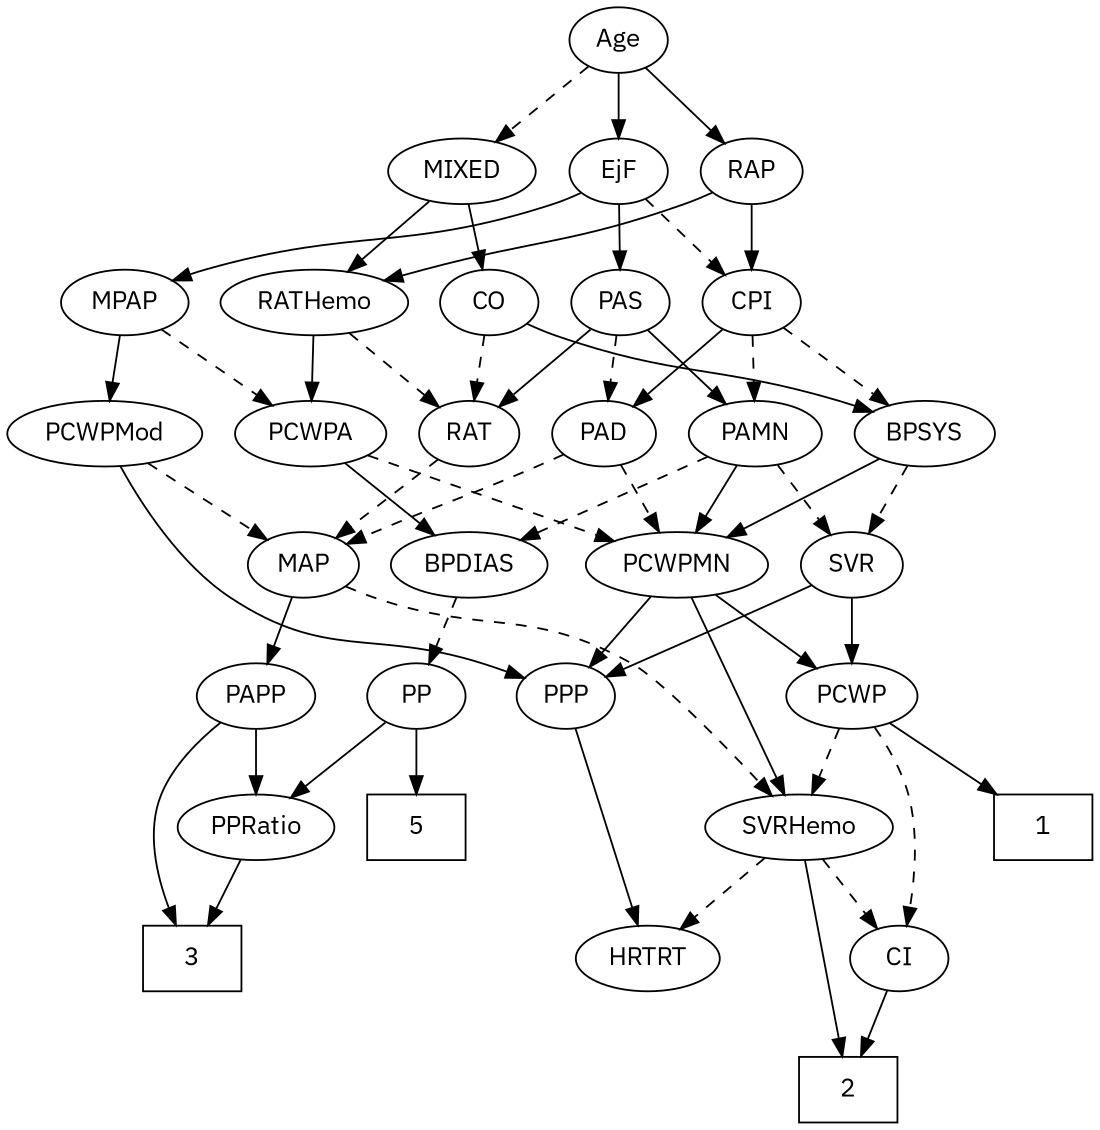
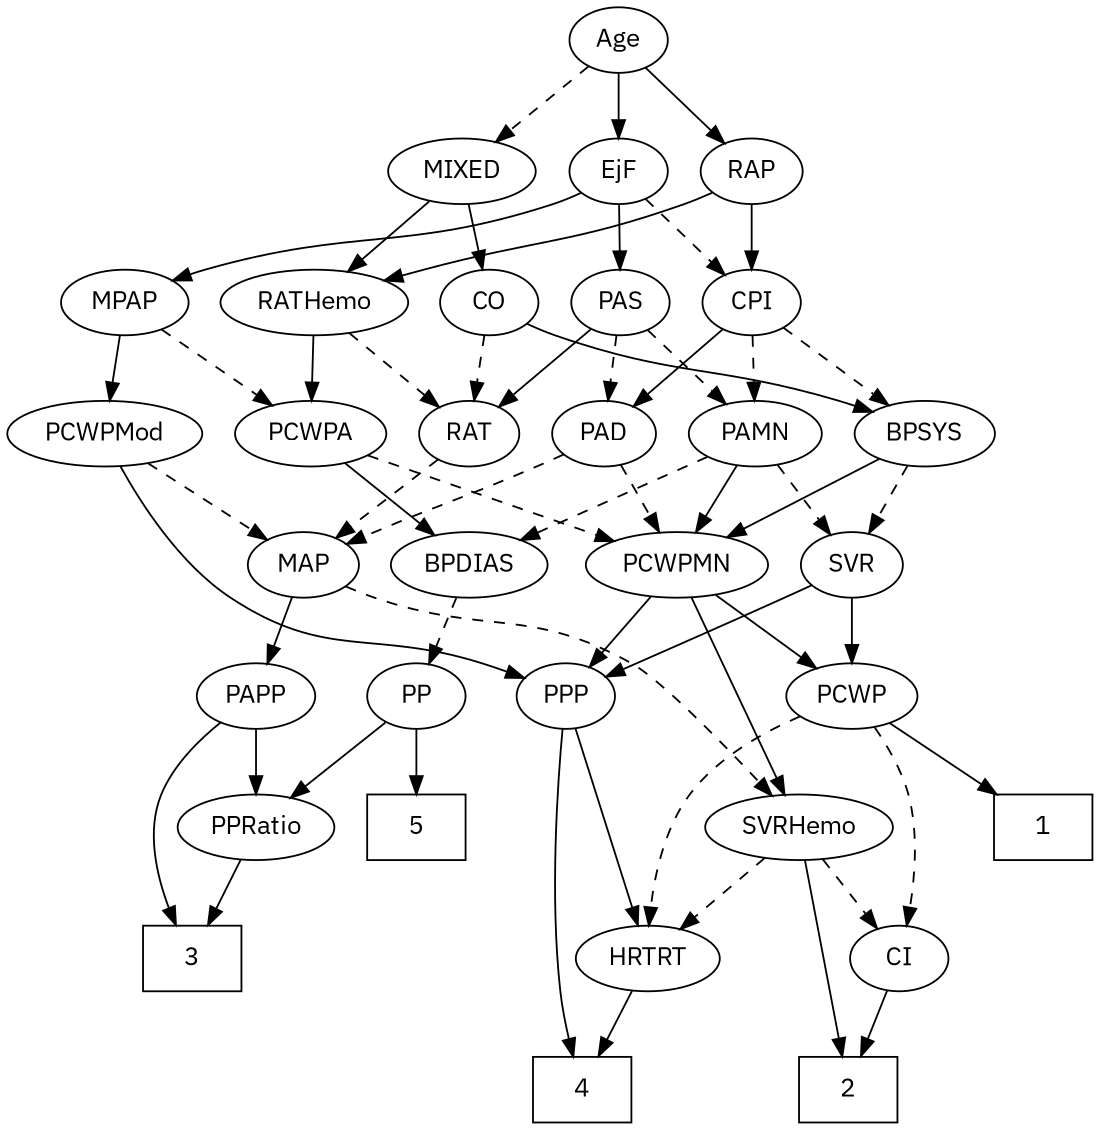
  strict digraph {
    fontname="IBM Plex Sans"
    node [fontname="IBM Plex Sans"]
    edge [fontname="IBM Plex Sans" style=solid]
    1 [height=0.5 shape=box width=0.75]
    2 [height=0.5 shape=box width=0.75]
    3 [height=0.5 shape=box width=0.75]
+   4 [height=0.5 shape=box width=0.75]
    5 [height=0.5 shape=box width=0.75]
    Age [height=0.5 width=0.75]
    EjF [height=0.5 width=0.75]
    RAP [height=0.5 width=0.77632]
    MIXED [height=0.5 width=1.1193]
    MPAP [height=0.5 width=0.97491]
    PAS [height=0.5 width=0.75]
    CPI [height=0.5 width=0.75]
    RATHemo [height=0.5 width=1.3721]
    CO [height=0.5 width=0.75]
    PCWPMod [height=0.5 width=1.4443]
    PCWPA [height=0.5 width=1.1555]
    PAD [height=0.5 width=0.79437]
    RAT [height=0.5 width=0.75827]
    PAMN [height=0.5 width=1.011]
    BPSYS [height=0.5 width=1.0471]
    MAP [height=0.5 width=0.84854]
    PPP [height=0.5 width=0.75]
    PCWPMN [height=0.5 width=1.3902]
    BPDIAS [height=0.5 width=1.1735]
    SVR [height=0.5 width=0.77632]
    PCWP [height=0.5 width=0.97491]
    SVRHemo [height=0.5 width=1.3902]
    PAPP [height=0.5 width=0.88464]
    PP [height=0.5 width=0.75]
    HRTRT [height=0.5 width=1.1013]
    CI [height=0.5 width=0.75]
    PPRatio [height=0.5 width=1.1013]
    Age -> EjF
    Age -> RAP
    Age -> MIXED [style=dashed]
    EjF -> MPAP
    EjF -> PAS
    EjF -> CPI [style=dashed]
    RAP -> CPI
    RAP -> RATHemo
    MIXED -> RATHemo
    MIXED -> CO
    MPAP -> PCWPMod
    MPAP -> PCWPA [style=dashed]
    PAS -> PAD [style=dashed]
    PAS -> RAT
-   PAS -> PAMN
+   PAS -> PAMN [style=dashed]
    CPI -> PAD
    CPI -> PAMN [style=dashed]
    CPI -> BPSYS [style=dashed]
    RATHemo -> PCWPA
    RATHemo -> RAT [style=dashed]
    CO -> RAT [style=dashed]
    CO -> BPSYS
    PCWPMod -> MAP [style=dashed]
    PCWPMod -> PPP
    PCWPA -> PCWPMN [style=dashed]
    PCWPA -> BPDIAS
    PAD -> MAP [style=dashed]
    PAD -> PCWPMN [style=dashed]
    RAT -> MAP [style=dashed]
    PAMN -> PCWPMN
    PAMN -> BPDIAS [style=dashed]
    PAMN -> SVR [style=dashed]
    BPSYS -> PCWPMN
    BPSYS -> SVR [style=dashed]
    MAP -> SVRHemo [style=dashed]
    MAP -> PAPP
+   PPP -> 4
    PPP -> HRTRT
    PCWPMN -> PPP
    PCWPMN -> PCWP
    PCWPMN -> SVRHemo
    BPDIAS -> PP [style=dashed]
    SVR -> PPP
    SVR -> PCWP
    PCWP -> 1
-   PCWP -> SVRHemo [style=dashed]
+   PCWP -> HRTRT [style=dashed]
    PCWP -> CI [style=dashed]
    SVRHemo -> 2
    SVRHemo -> HRTRT [style=dashed]
    SVRHemo -> CI [style=dashed]
    PAPP -> 3
    PAPP -> PPRatio
    PP -> 5
    PP -> PPRatio
+   HRTRT -> 4
    CI -> 2
    PPRatio -> 3
  }
